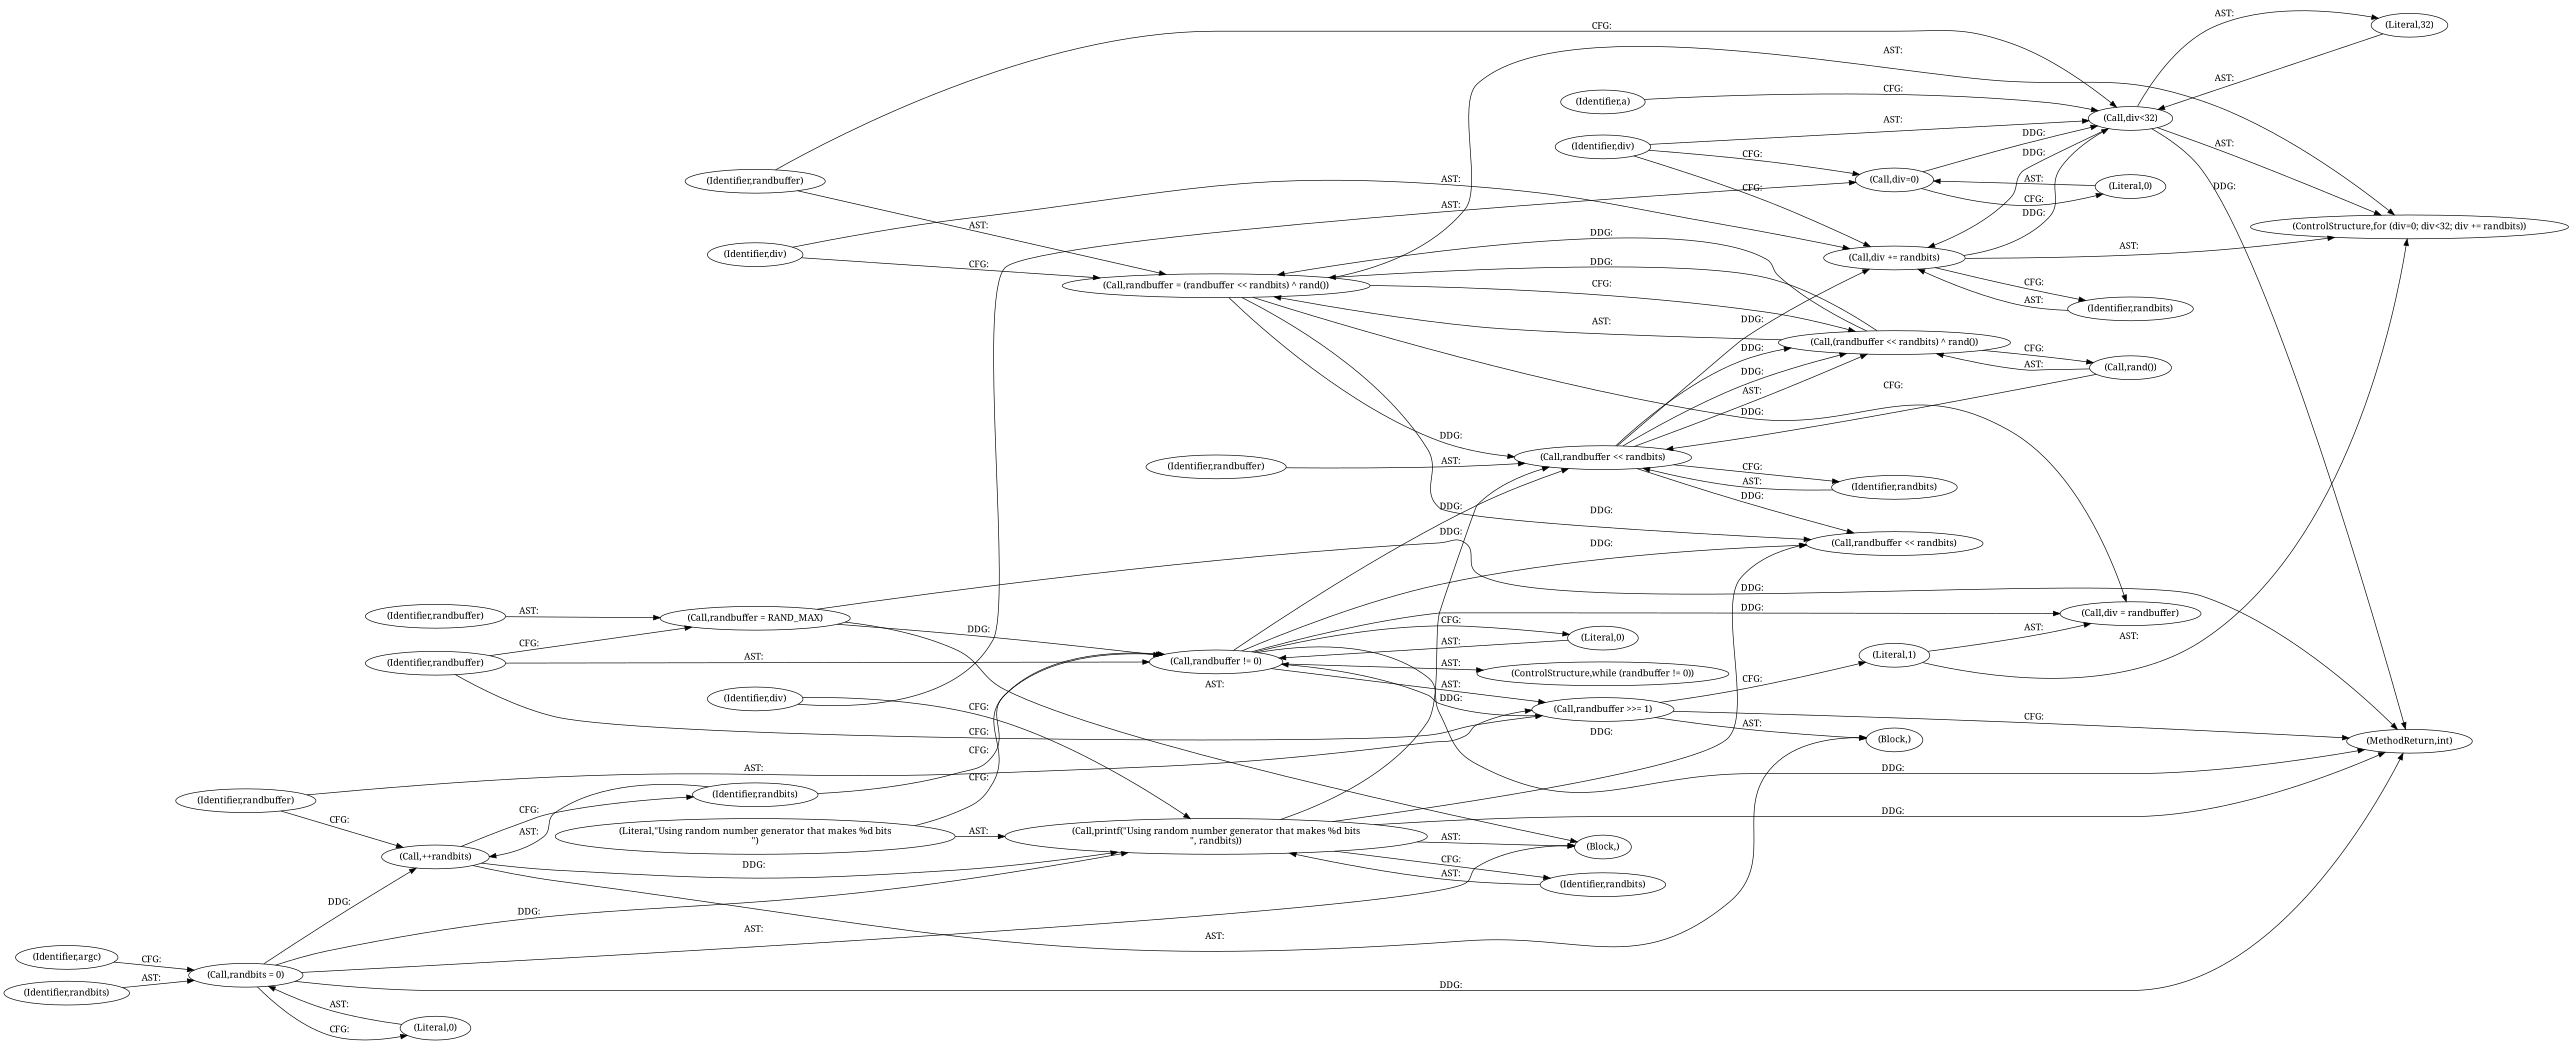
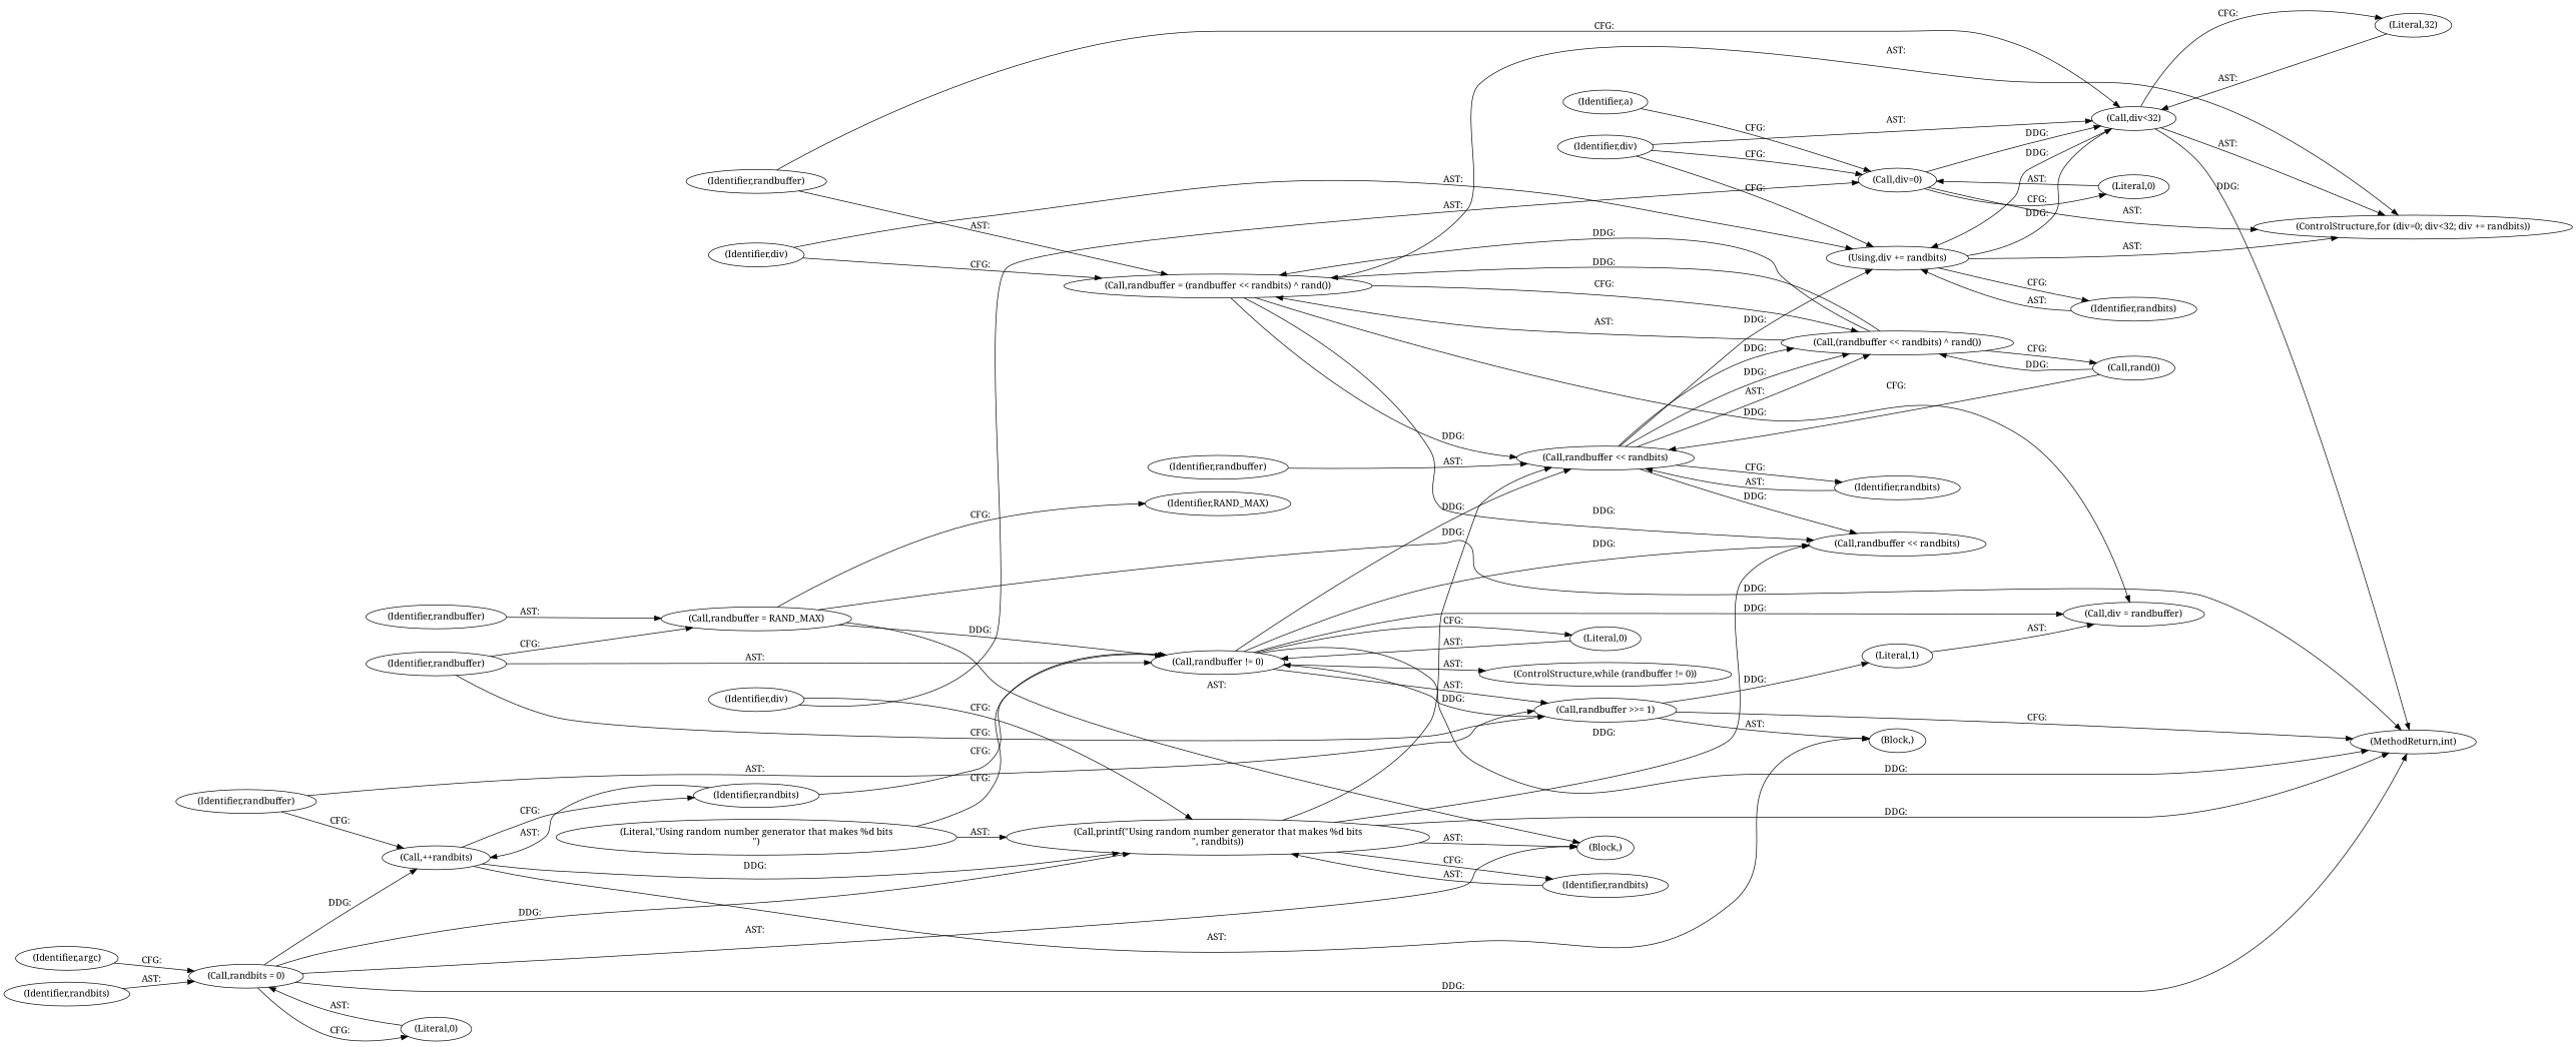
  digraph {
    fontname="Noto Serif"
    rankdir=LR
    node [fontname="Noto Serif"]
    edge [fontname="Noto Serif"]
-   n1 [label="(Call,div += randbits)"]
+   n1 [label="(Using,div += randbits)"]
    n2 [label="(Call,div<32)"]
    n3 [label="(ControlStructure,for (div=0; div<32; div += randbits))"]
    n4 [label="(Identifier,randbits)"]
    n5 [label="(MethodReturn,int)"]
    n6 [label="(Literal,32)"]
    n7 [label="(Call,randbuffer << randbits)"]
    n8 [label="(Call,(randbuffer << randbits) ^ rand())"]
    n9 [label="(Identifier,randbits)"]
    n10 [label="(Call,randbuffer << randbits)"]
    n11 [label="(Call,randbuffer = (randbuffer << randbits) ^ rand())"]
    n12 [label="(Call,rand())"]
    n13 [label="(Call,randbuffer != 0)"]
    n14 [label="(Call,randbuffer >>= 1)"]
    n15 [label="(Call,div = randbuffer)"]
    n16 [label="(Literal,0)"]
    n17 [label="(ControlStructure,while (randbuffer != 0))"]
    n18 [label="(Literal,1)"]
    n19 [label="(Block,)"]
    n20 [label="(Call,randbuffer = RAND_MAX)"]
+   n21 [label="(Identifier,RAND_MAX)"]
    n22 [label="(Block,)"]
    n23 [label="(Call,printf(\"Using random number generator that makes %d bits\n\", randbits))"]
    n24 [label="(Identifier,randbits)"]
    n25 [label="(Call,randbits = 0)"]
    n26 [label="(Call,++randbits)"]
    n27 [label="(Literal,0)"]
    n28 [label="(Identifier,randbits)"]
    n29 [label="(Call,div=0)"]
    n30 [label="(Literal,0)"]
    n31 [label="(Identifier,randbuffer)"]
    n32 [label="(Identifier,randbuffer)"]
    n33 [label="(Identifier,argc)"]
    n34 [label="(Identifier,div)"]
    n35 [label="(Identifier,div)"]
    n36 [label="(Identifier,randbuffer)"]
    n37 [label="(Identifier,a)"]
    n38 [label="(Identifier,div)"]
    n39 [label="(Identifier,randbits)"]
    n40 [label="(Identifier,randbuffer)"]
    n41 [label="(Literal,\"Using random number generator that makes %d bits\n\")"]
    n42 [label="(Identifier,randbuffer)"]
    n1 -> n2 [label="DDG: "]
    n1 -> n3 [label="AST: "]
    n1 -> n4 [label="CFG: "]
    n2 -> n1 [label="DDG: "]
    n2 -> n3 [label="AST: "]
    n2 -> n5 [label="DDG: "]
-   n2 -> n6 [label="AST: "]
+   n2 -> n6 [label="CFG: "]
    n4 -> n1 [label="AST: "]
    n6 -> n2 [label="AST: "]
    n7 -> n1 [label="DDG: "]
    n7 -> n8 [label="AST: "]
    n7 -> n8 [label="DDG: "]
    n7 -> n8 [label="DDG: "]
    n7 -> n9 [label="CFG: "]
    n7 -> n10 [label="DDG: "]
    n8 -> n11 [label="AST: "]
    n8 -> n11 [label="DDG: "]
    n8 -> n11 [label="DDG: "]
    n8 -> n12 [label="CFG: "]
    n9 -> n7 [label="AST: "]
    n11 -> n3 [label="AST: "]
    n11 -> n7 [label="DDG: "]
    n11 -> n8 [label="CFG: "]
    n11 -> n10 [label="DDG: "]
    n11 -> n15 [label="DDG: "]
    n12 -> n7 [label="CFG: "]
-   n12 -> n8 [label="AST: "]
+   n12 -> n8 [label="DDG: "]
    n13 -> n5 [label="DDG: "]
    n13 -> n7 [label="DDG: "]
    n13 -> n10 [label="DDG: "]
    n13 -> n14 [label="AST: "]
    n13 -> n15 [label="DDG: "]
    n13 -> n16 [label="CFG: "]
    n13 -> n17 [label="AST: "]
    n14 -> n5 [label="CFG: "]
    n14 -> n13 [label="DDG: "]
-   n14 -> n18 [label="CFG: "]
+   n14 -> n18 [label="DDG: "]
    n14 -> n19 [label="AST: "]
    n16 -> n13 [label="AST: "]
    n18 -> n15 [label="AST: "]
    n20 -> n5 [label="DDG: "]
    n20 -> n13 [label="DDG: "]
+   n20 -> n21 [label="CFG: "]
    n20 -> n22 [label="AST: "]
    n23 -> n5 [label="DDG: "]
    n23 -> n7 [label="DDG: "]
    n23 -> n10 [label="DDG: "]
    n23 -> n22 [label="AST: "]
    n23 -> n24 [label="CFG: "]
    n24 -> n23 [label="AST: "]
    n25 -> n5 [label="DDG: "]
    n25 -> n22 [label="AST: "]
    n25 -> n23 [label="DDG: "]
    n25 -> n26 [label="DDG: "]
    n25 -> n27 [label="CFG: "]
    n26 -> n19 [label="AST: "]
    n26 -> n23 [label="DDG: "]
    n26 -> n28 [label="CFG: "]
    n27 -> n25 [label="AST: "]
    n28 -> n13 [label="CFG: "]
    n28 -> n26 [label="AST: "]
    n29 -> n2 [label="DDG: "]
-   n18 -> n3 [label="AST: "]
+   n29 -> n3 [label="AST: "]
    n29 -> n30 [label="CFG: "]
    n30 -> n29 [label="AST: "]
    n31 -> n20 [label="AST: "]
    n32 -> n2 [label="CFG: "]
    n32 -> n11 [label="AST: "]
    n33 -> n25 [label="CFG: "]
    n34 -> n1 [label="CFG: "]
    n34 -> n2 [label="AST: "]
    n34 -> n29 [label="CFG: "]
    n35 -> n1 [label="AST: "]
    n35 -> n11 [label="CFG: "]
    n36 -> n13 [label="AST: "]
    n36 -> n14 [label="CFG: "]
    n36 -> n20 [label="CFG: "]
-   n37 -> n2 [label="CFG: "]
+   n37 -> n29 [label="CFG: "]
    n38 -> n23 [label="CFG: "]
    n38 -> n29 [label="AST: "]
    n39 -> n25 [label="AST: "]
    n40 -> n7 [label="AST: "]
    n41 -> n13 [label="CFG: "]
    n41 -> n23 [label="AST: "]
    n42 -> n14 [label="AST: "]
    n42 -> n26 [label="CFG: "]
  }
